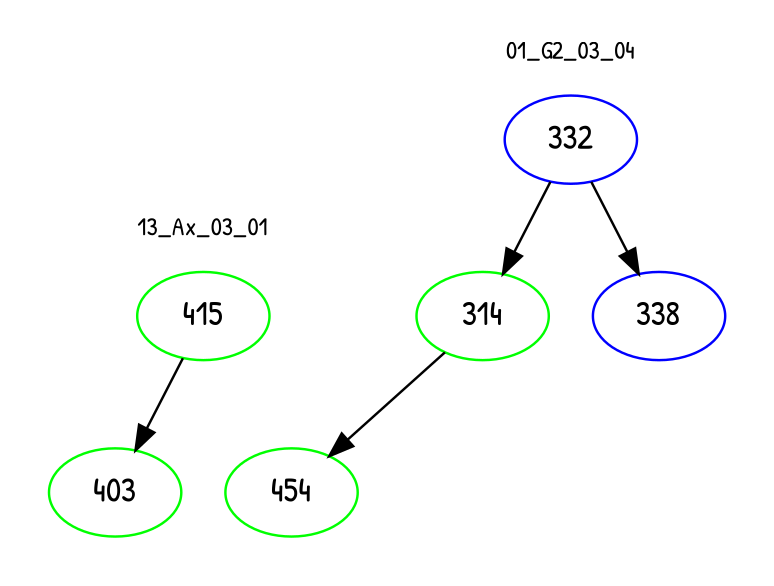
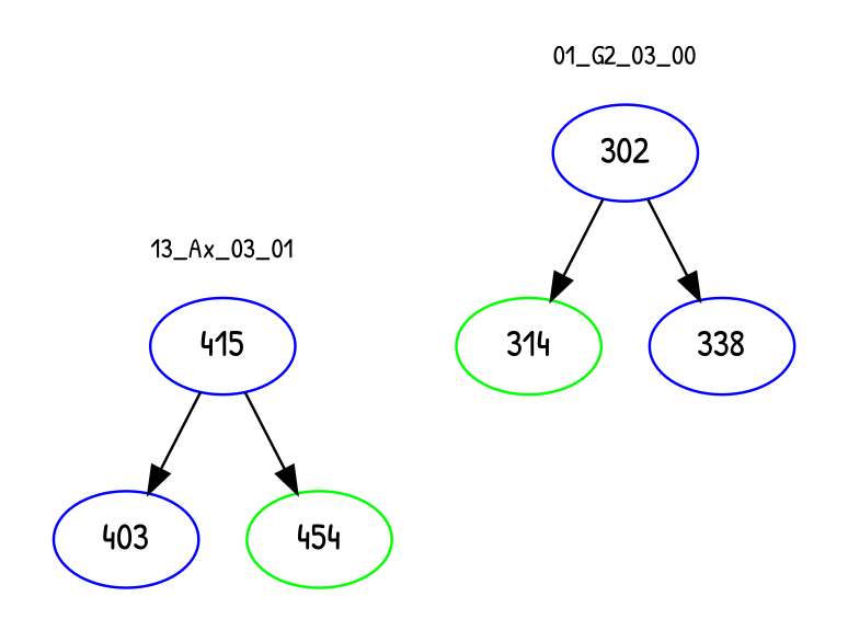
  digraph {
    fontname="Patrick Hand"
    node [color=blue fontname="Patrick Hand"]
    edge [color=black fontname="Patrick Hand"]
-   n1 [color=green label=415]
-   n2 [color=green label=403]
+   n1 [label=415]
+   n2 [label=403]
    n3 [color=green label=454]
-   n4 [label=332]
+   n4 [label=302]
    n5 [color=green label=314]
    n6 [label=338]
    subgraph cluster_1 {
      color=white
      fontsize=10
      label="13_Ax_03_01"
      n1
      n2
      n3
    }
    subgraph cluster_2 {
      color=white
      fontsize=10
-     label="01_G2_03_04"
+     label="01_G2_03_00"
      n4
      n5
      n6
    }
    n1 -> n2
-   n5 -> n3
+   n1 -> n3
    n4 -> n5
    n4 -> n6
  }
